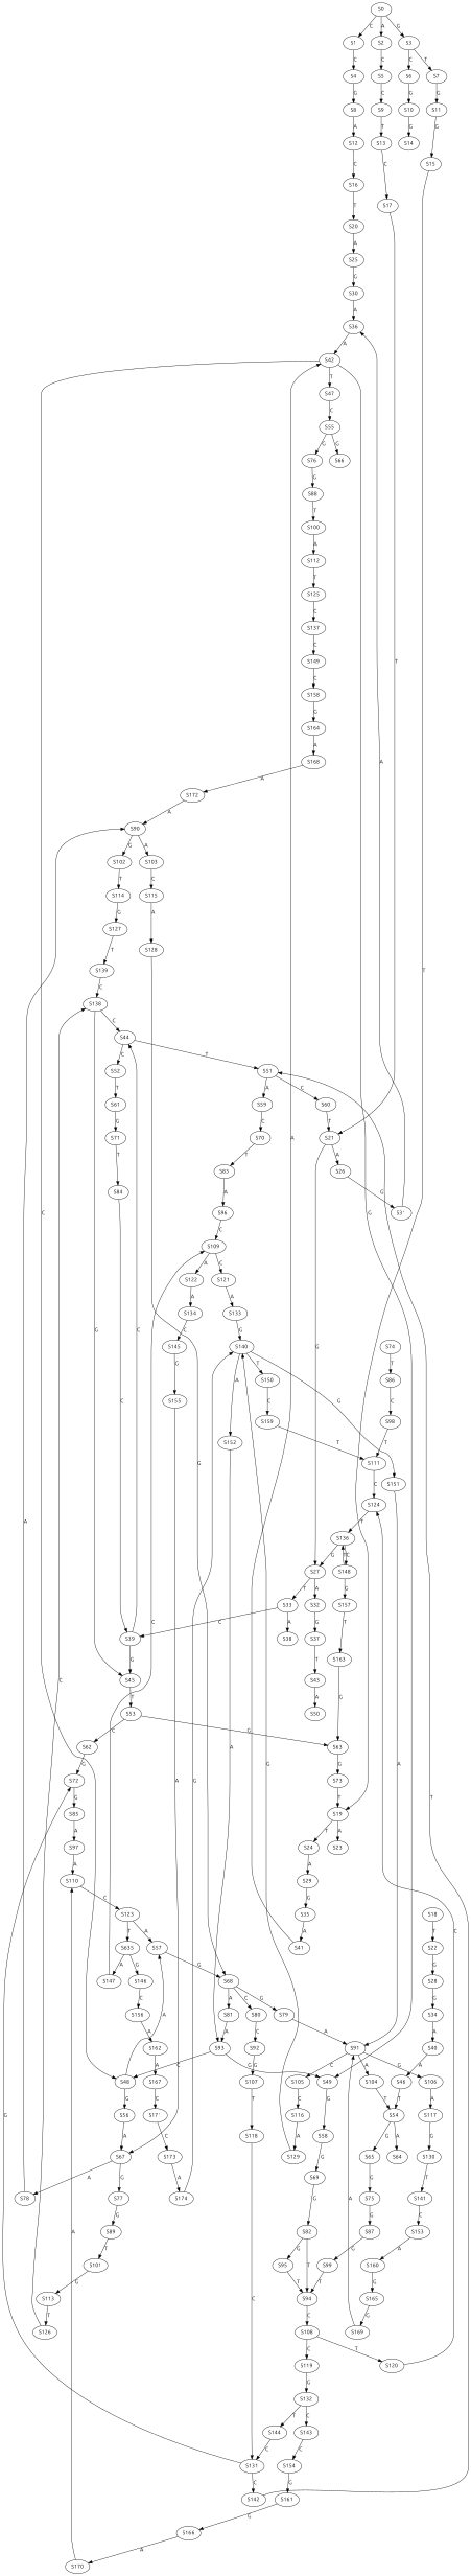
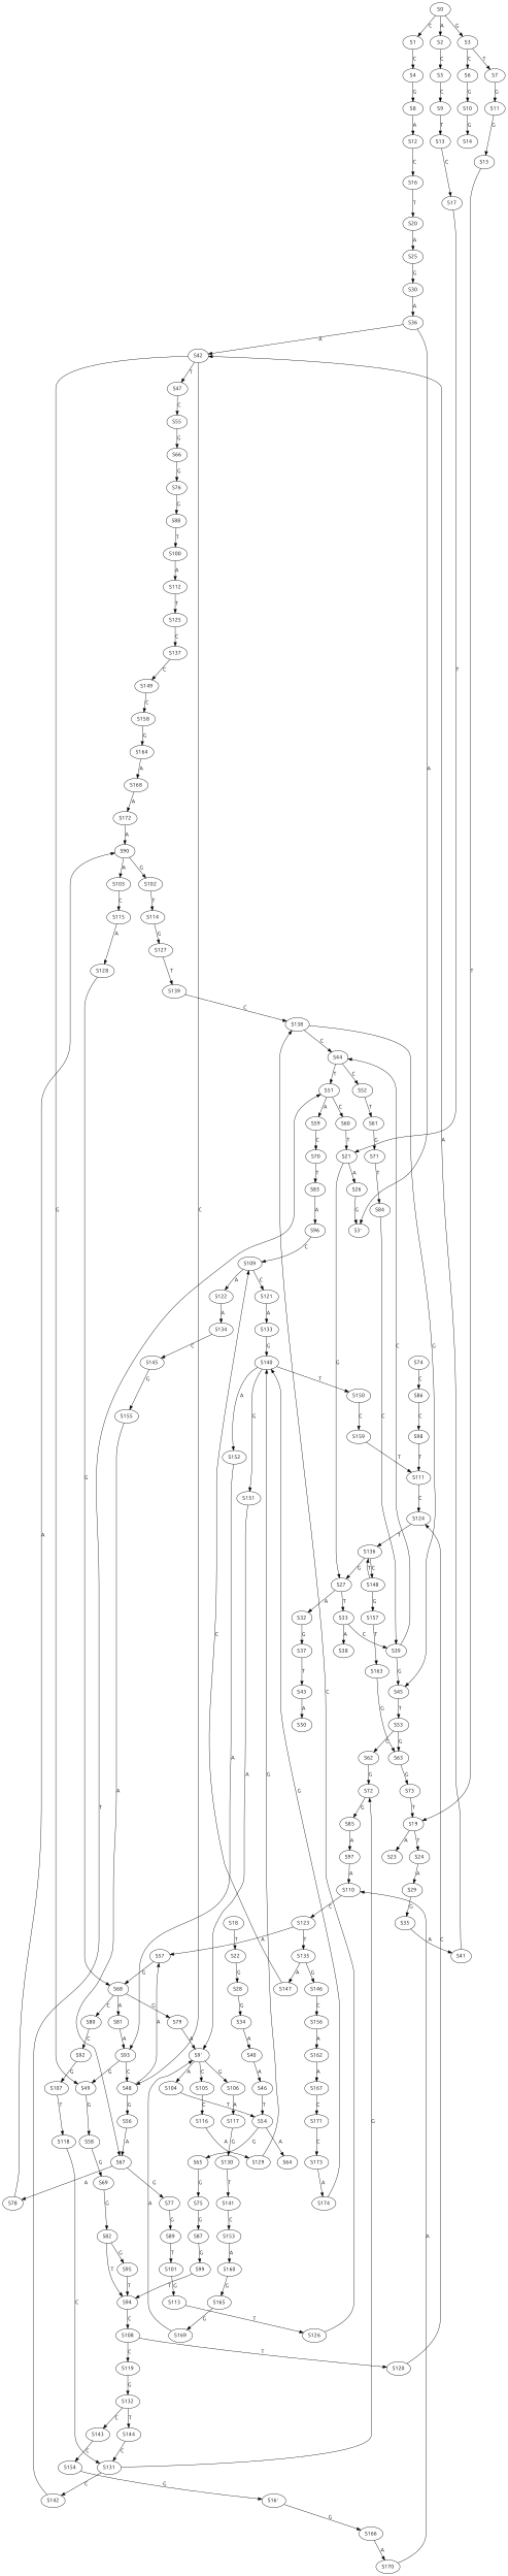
  strict digraph {
    fontname=Ubuntu
    node [fontname=Ubuntu]
    edge [fontname=Ubuntu]
    S0
    S1
    S2
    S3
    S4
    S5
    S6
    S7
    S8
    S9
    S10
    S11
    S12
    S13
    S14
    S15
    S16
    S17
    S19
    S20
    S21
    S18
    S22
    S23
    S24
    S25
    S26
    S27
    S28
    S29
    S30
    S31
    S32
    S33
    S34
    S35
    S36
    S37
    S38
    S39
    S40
    S41
    S42
    S43
    S44
    S45
    S46
    S47
    S48
    S49
    S50
    S51
    S52
    S53
    S54
    S55
    S56
    S57
    S58
    S59
    S60
    S61
    S62
    S63
    S64
    S65
    S66
    S67
    S68
    S69
    S70
    S71
    S72
    S73
    S75
    S76
    S77
    S78
    S79
    S80
    S81
    S82
    S83
    S84
    S85
    S74
    S86
    S87
    S88
    S89
    S90
    S91
    S92
    S93
    S94
    S95
    S96
    S97
    S98
    S99
    S100
    S101
    S102
    S103
    S104
    S105
    S106
    S107
    S108
    S109
    S110
    S111
    S112
    S113
    S114
    S115
    S116
    S117
    S118
    S119
    S120
    S121
    S122
    S123
    S124
    S125
    S126
    S127
    S128
    S129
    S130
    S131
    S132
    S133
    S134
-   S135 [label=S635]
+   S135
    S136
    S137
    S138
    S139
    S140
    S141
    S142
    S143
    S144
    S145
    S146
    S147
    S148
    S149
    S150
    S151
    S152
    S153
    S154
    S155
    S156
    S157
    S158
    S159
    S160
    S161
    S162
    S163
    S164
    S165
    S166
    S167
    S168
    S169
    S170
    S171
    S172
    S173
    S174
    S0 -> S1 [label=C]
    S0 -> S2 [label=A]
    S0 -> S3 [label=G]
    S1 -> S4 [label=C]
    S2 -> S5 [label=C]
    S3 -> S6 [label=C]
    S3 -> S7 [label=T]
    S4 -> S8 [label=G]
    S5 -> S9 [label=C]
    S6 -> S10 [label=G]
    S7 -> S11 [label=G]
    S8 -> S12 [label=A]
    S9 -> S13 [label=T]
    S10 -> S14 [label=G]
    S11 -> S15 [label=G]
    S12 -> S16 [label=C]
    S13 -> S17 [label=C]
    S15 -> S19 [label=T]
    S16 -> S20 [label=T]
    S17 -> S21 [label=T]
    S19 -> S23 [label=A]
    S19 -> S24 [label=T]
    S20 -> S25 [label=A]
    S21 -> S26 [label=A]
    S21 -> S27 [label=G]
    S18 -> S22 [label=T]
    S22 -> S28 [label=G]
    S24 -> S29 [label=A]
    S25 -> S30 [label=G]
    S26 -> S31 [label=G]
    S27 -> S32 [label=A]
    S27 -> S33 [label=T]
    S28 -> S34 [label=G]
    S29 -> S35 [label=G]
    S30 -> S36 [label=A]
-   S31 -> S36 [label=A]
+   S36 -> S31 [label=A]
    S32 -> S37 [label=G]
    S33 -> S38 [label=A]
    S33 -> S39 [label=C]
    S34 -> S40 [label=A]
    S35 -> S41 [label=A]
    S36 -> S42 [label=A]
    S37 -> S43 [label=T]
    S39 -> S44 [label=C]
    S39 -> S45 [label=G]
    S40 -> S46 [label=A]
    S41 -> S42 [label=A]
    S42 -> S47 [label=T]
    S42 -> S48 [label=C]
    S42 -> S49 [label=G]
    S43 -> S50 [label=A]
    S44 -> S51 [label=T]
    S44 -> S52 [label=C]
    S45 -> S53 [label=T]
    S46 -> S54 [label=T]
    S47 -> S55 [label=C]
    S48 -> S56 [label=G]
    S48 -> S57 [label=A]
    S49 -> S58 [label=G]
    S51 -> S59 [label=A]
    S51 -> S60 [label=C]
    S52 -> S61 [label=T]
    S53 -> S62 [label=C]
    S53 -> S63 [label=G]
    S54 -> S64 [label=A]
    S54 -> S65 [label=G]
    S55 -> S66 [label=G]
    S56 -> S67 [label=A]
    S57 -> S68 [label=G]
    S58 -> S69 [label=G]
    S59 -> S70 [label=C]
    S60 -> S21 [label=T]
    S61 -> S71 [label=G]
    S62 -> S72 [label=G]
    S63 -> S73 [label=G]
    S65 -> S75 [label=G]
-   S55 -> S76 [label=G]
+   S66 -> S76 [label=G]
    S67 -> S77 [label=G]
    S67 -> S78 [label=A]
    S68 -> S79 [label=G]
    S68 -> S80 [label=C]
    S68 -> S81 [label=A]
    S69 -> S82 [label=G]
    S70 -> S83 [label=T]
    S71 -> S84 [label=T]
    S72 -> S85 [label=G]
    S73 -> S19 [label=T]
    S75 -> S87 [label=G]
    S76 -> S88 [label=G]
    S77 -> S89 [label=G]
    S78 -> S90 [label=A]
    S79 -> S91 [label=A]
    S80 -> S92 [label=C]
    S81 -> S93 [label=A]
    S82 -> S94 [label=T]
    S82 -> S95 [label=G]
    S83 -> S96 [label=A]
    S84 -> S39 [label=C]
    S85 -> S97 [label=A]
-   S74 -> S86 [label=T]
+   S74 -> S86 [label=C]
    S86 -> S98 [label=C]
    S87 -> S99 [label=G]
    S88 -> S100 [label=T]
    S89 -> S101 [label=T]
    S90 -> S102 [label=G]
    S90 -> S103 [label=A]
    S91 -> S104 [label=A]
    S91 -> S105 [label=C]
    S91 -> S106 [label=G]
    S92 -> S107 [label=G]
    S93 -> S48 [label=C]
    S93 -> S49 [label=G]
    S94 -> S108 [label=C]
    S95 -> S94 [label=T]
    S96 -> S109 [label=C]
    S97 -> S110 [label=A]
    S98 -> S111 [label=T]
    S99 -> S94 [label=T]
    S100 -> S112 [label=A]
    S101 -> S113 [label=G]
    S102 -> S114 [label=T]
    S103 -> S115 [label=C]
    S104 -> S54 [label=T]
    S105 -> S116 [label=C]
    S106 -> S117 [label=A]
    S107 -> S118 [label=T]
    S108 -> S119 [label=C]
    S108 -> S120 [label=T]
    S109 -> S121 [label=C]
    S109 -> S122 [label=A]
    S110 -> S123 [label=C]
    S111 -> S124 [label=C]
    S112 -> S125 [label=T]
    S113 -> S126 [label=T]
    S114 -> S127 [label=G]
    S115 -> S128 [label=A]
    S116 -> S129 [label=A]
    S117 -> S130 [label=G]
    S118 -> S131 [label=C]
    S119 -> S132 [label=G]
    S120 -> S124 [label=C]
    S121 -> S133 [label=A]
    S122 -> S134 [label=A]
    S123 -> S57 [label=A]
    S123 -> S135 [label=T]
    S124 -> S136 [label=T]
    S125 -> S137 [label=C]
    S126 -> S138 [label=C]
    S127 -> S139 [label=T]
    S128 -> S68 [label=G]
    S129 -> S140 [label=G]
    S130 -> S141 [label=T]
    S131 -> S72 [label=G]
    S131 -> S142 [label=C]
    S132 -> S143 [label=C]
    S132 -> S144 [label=T]
    S133 -> S140 [label=G]
    S134 -> S145 [label=C]
    S135 -> S146 [label=G]
    S135 -> S147 [label=A]
    S136 -> S27 [label=G]
    S136 -> S148 [label=C]
    S137 -> S149 [label=C]
    S138 -> S44 [label=C]
    S138 -> S45 [label=G]
    S139 -> S138 [label=C]
    S140 -> S150 [label=T]
    S140 -> S151 [label=G]
    S140 -> S152 [label=A]
    S141 -> S153 [label=C]
    S142 -> S51 [label=T]
    S143 -> S154 [label=C]
    S144 -> S131 [label=C]
    S145 -> S155 [label=G]
    S146 -> S156 [label=C]
    S147 -> S109 [label=C]
    S148 -> S136 [label=T]
    S148 -> S157 [label=G]
    S149 -> S158 [label=C]
    S150 -> S159 [label=C]
    S151 -> S91 [label=A]
    S152 -> S93 [label=A]
    S153 -> S160 [label=A]
    S154 -> S161 [label=G]
    S155 -> S67 [label=A]
    S156 -> S162 [label=A]
    S157 -> S163 [label=T]
    S158 -> S164 [label=G]
    S159 -> S111 [label=T]
    S160 -> S165 [label=G]
    S161 -> S166 [label=G]
    S162 -> S167 [label=A]
    S163 -> S63 [label=G]
    S164 -> S168 [label=A]
    S165 -> S169 [label=G]
    S166 -> S170 [label=A]
    S167 -> S171 [label=C]
    S168 -> S172 [label=A]
    S169 -> S91 [label=A]
    S170 -> S110 [label=A]
    S171 -> S173 [label=C]
    S172 -> S90 [label=A]
    S173 -> S174 [label=A]
    S174 -> S140 [label=G]
  }
